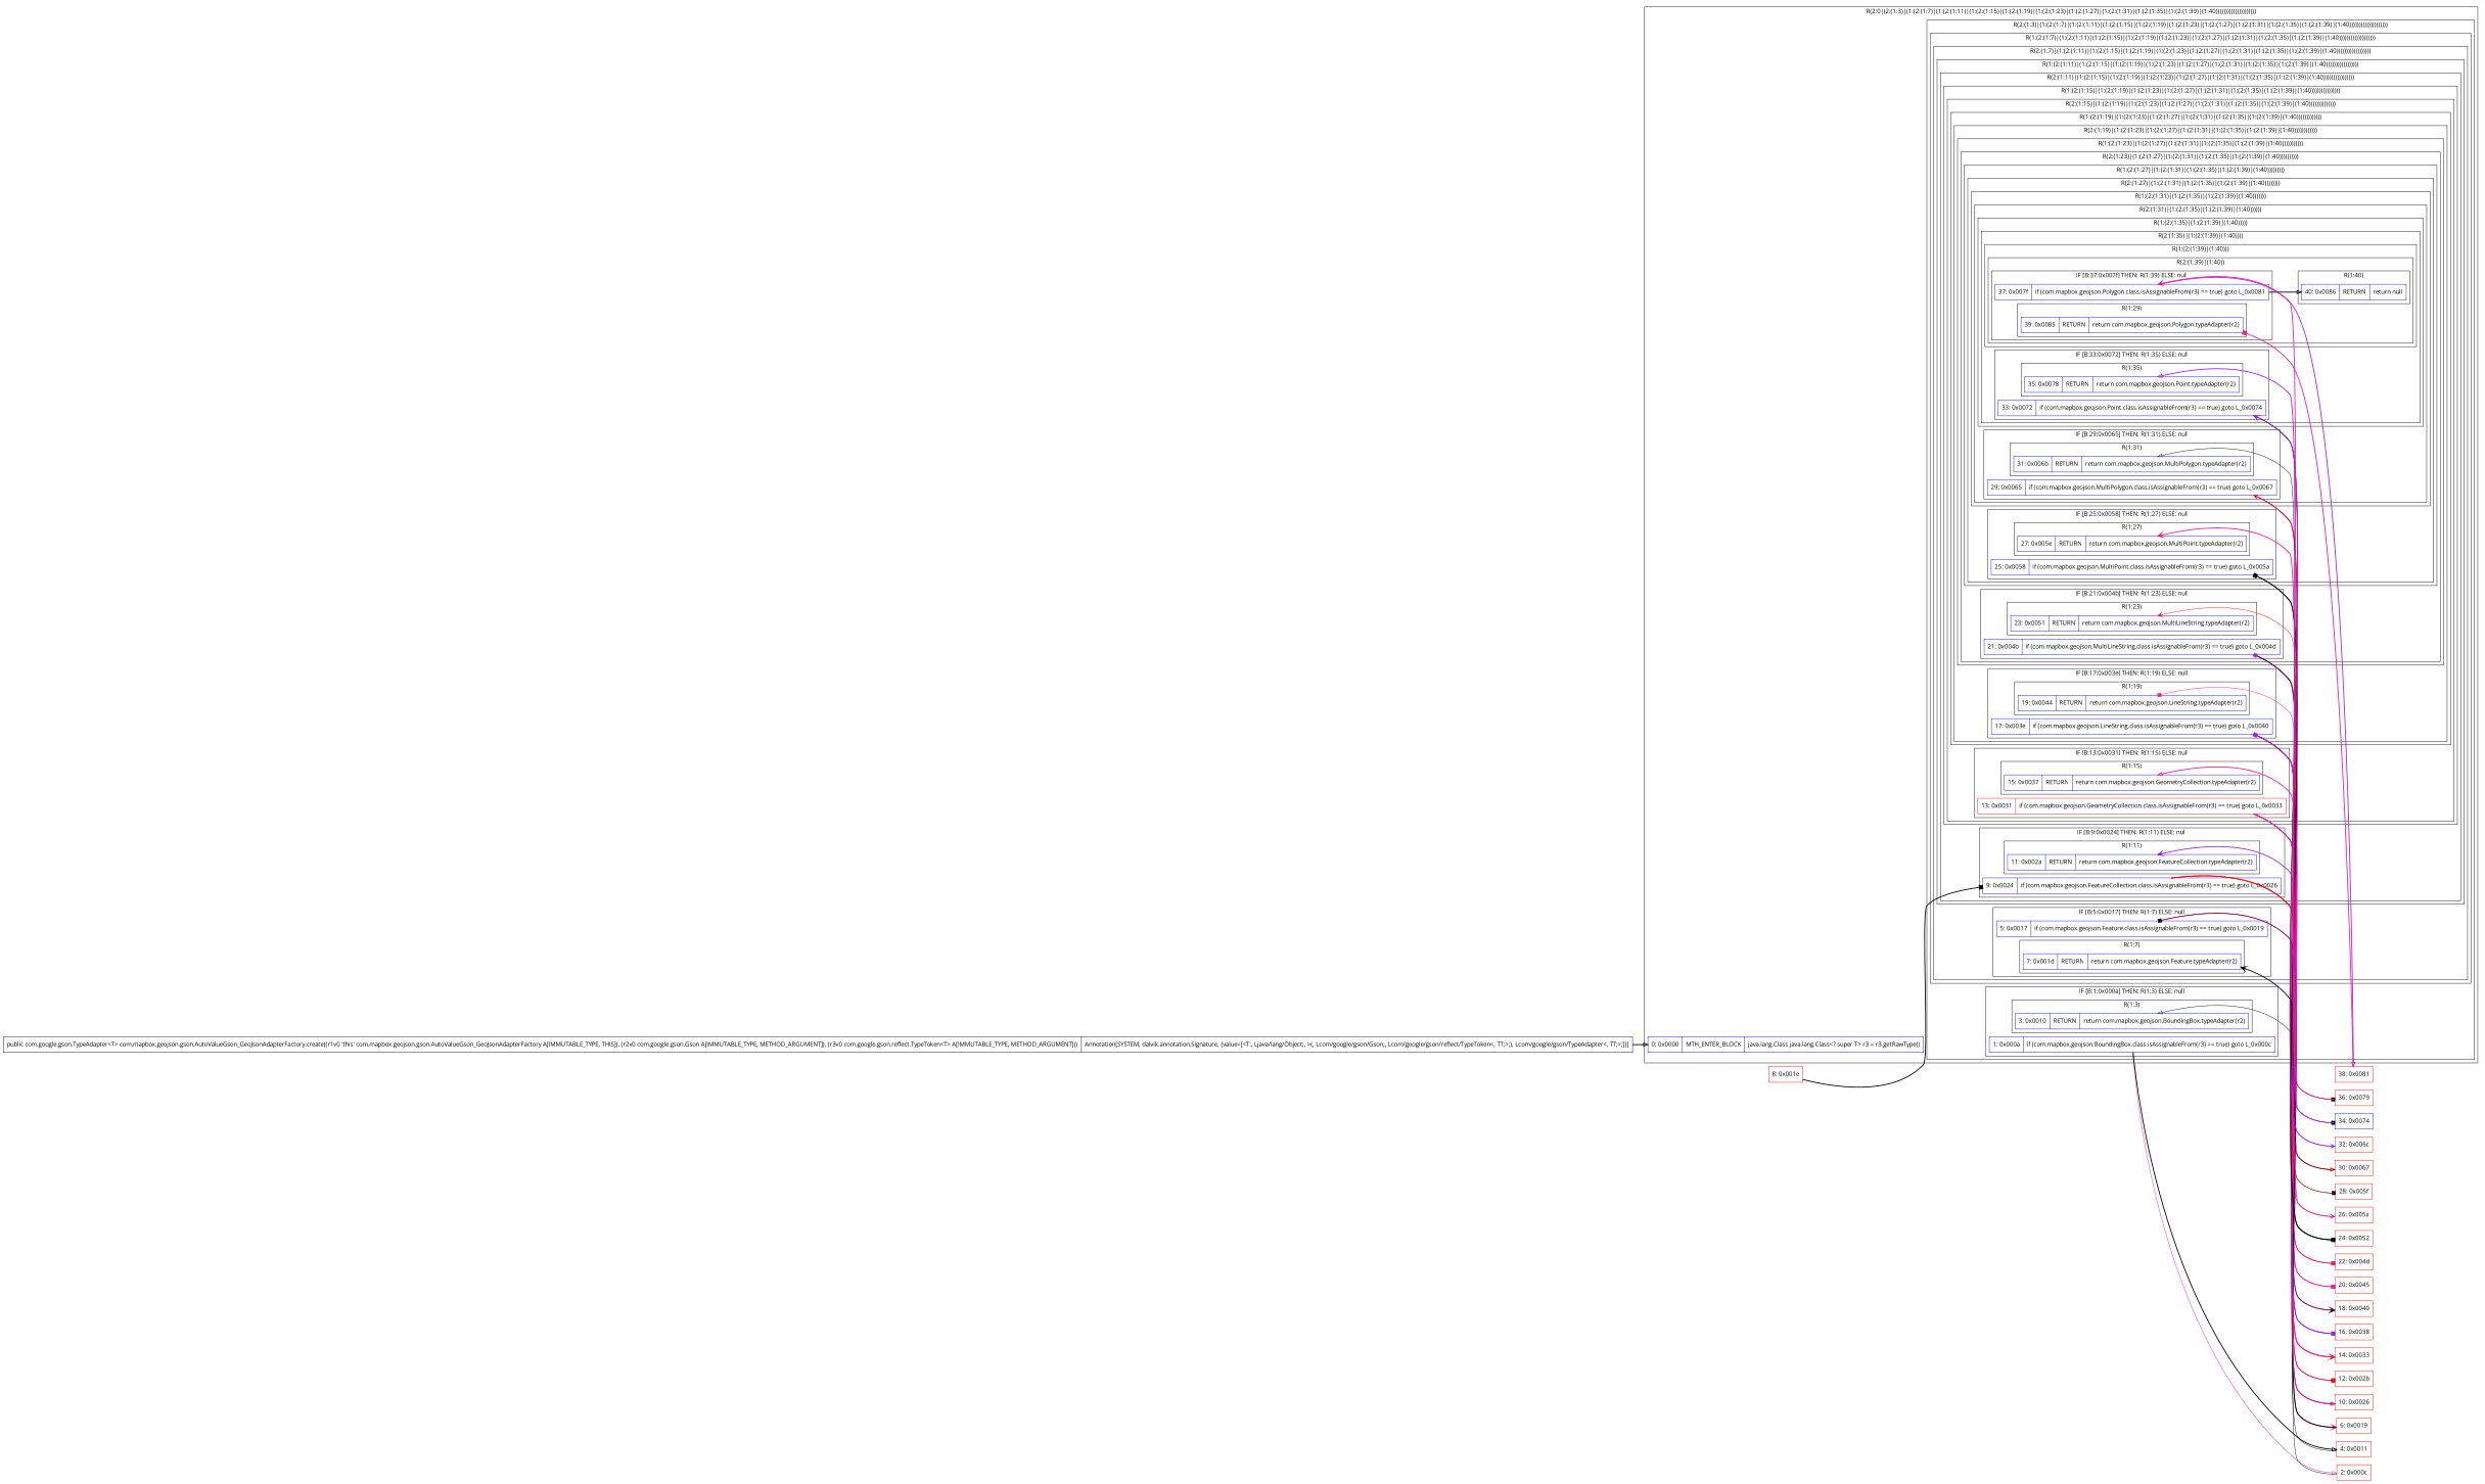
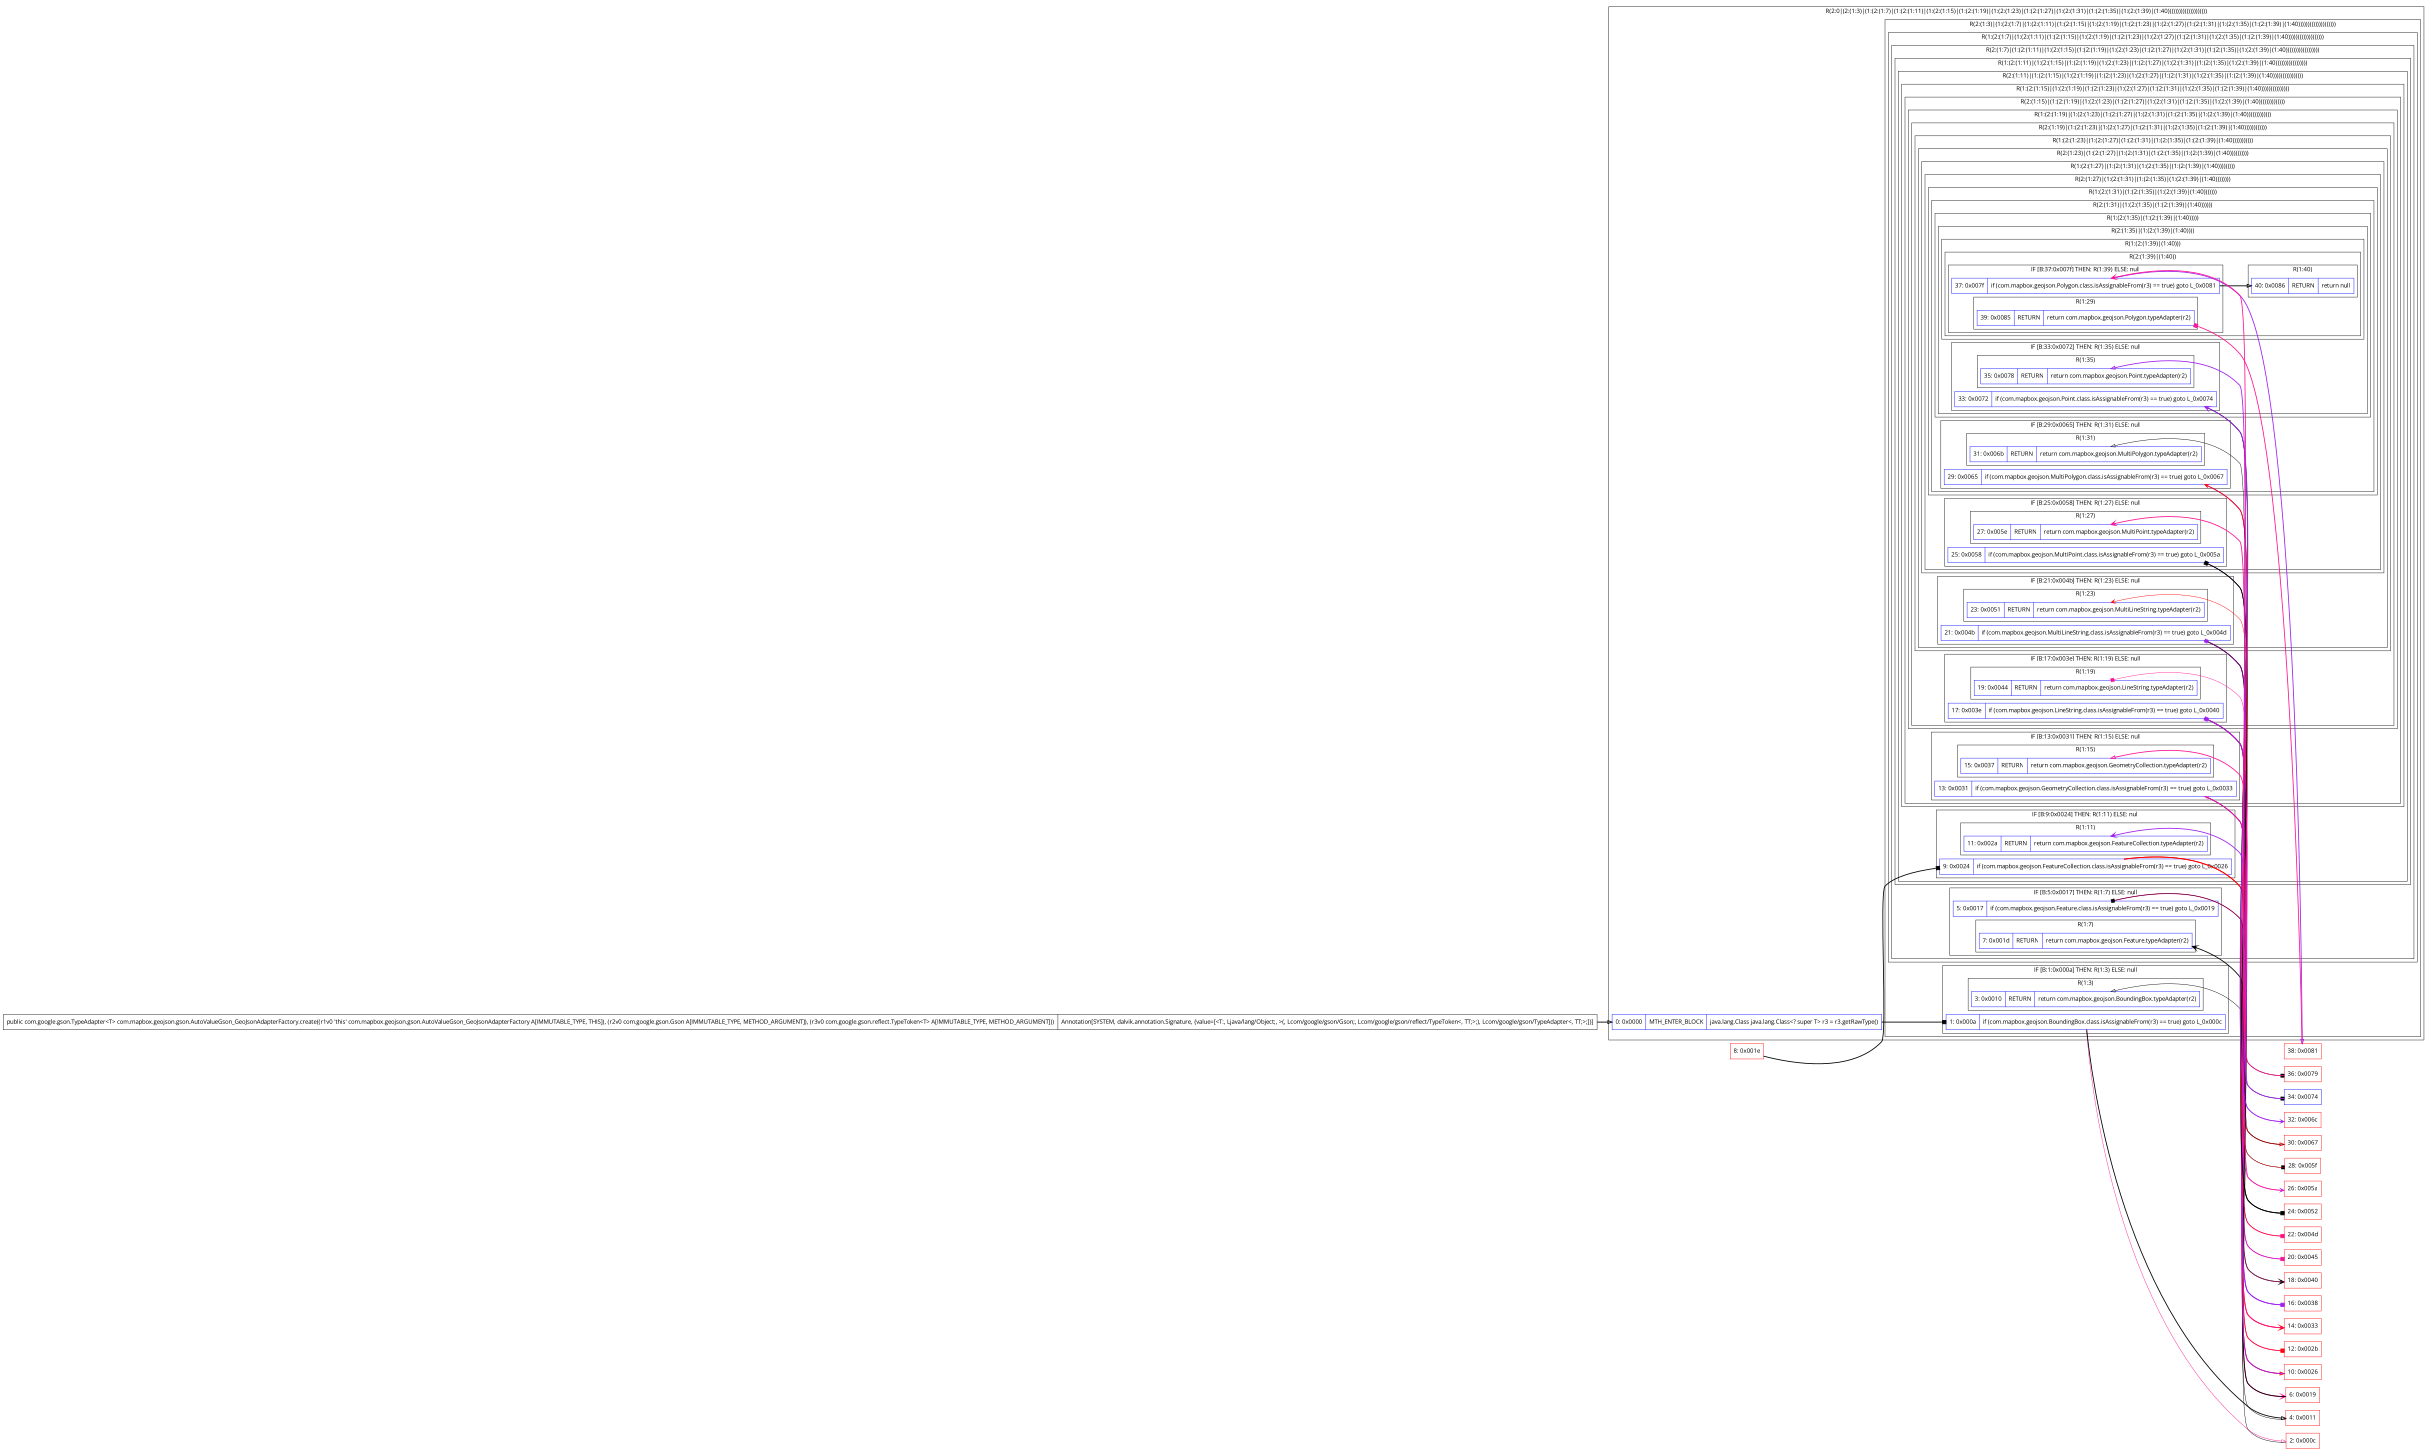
  digraph {
    fontname="Open Sans"
    rankdir=LR
    node [color=blue fontname="Open Sans" shape=record]
    edge [arrowhead=box color=black fontname="Open Sans" style=bold]
    n1 [label="{3\:\ 0x0010|RETURN\l|return com.mapbox.geojson.BoundingBox.typeAdapter(r2)\l}"]
    n2 [label="{1\:\ 0x000a|if (com.mapbox.geojson.BoundingBox.class.isAssignableFrom(r3) == true) goto L_0x000c\l}"]
    n3 [label="{7\:\ 0x001d|RETURN\l|return com.mapbox.geojson.Feature.typeAdapter(r2)\l}"]
    n4 [label="{5\:\ 0x0017|if (com.mapbox.geojson.Feature.class.isAssignableFrom(r3) == true) goto L_0x0019\l}"]
    n5 [label="{11\:\ 0x002a|RETURN\l|return com.mapbox.geojson.FeatureCollection.typeAdapter(r2)\l}"]
    n6 [label="{9\:\ 0x0024|if (com.mapbox.geojson.FeatureCollection.class.isAssignableFrom(r3) == true) goto L_0x0026\l}"]
    n7 [label="{15\:\ 0x0037|RETURN\l|return com.mapbox.geojson.GeometryCollection.typeAdapter(r2)\l}"]
-   n8 [color=red label="{13\:\ 0x0031|if (com.mapbox.geojson.GeometryCollection.class.isAssignableFrom(r3) == true) goto L_0x0033\l}"]
+   n8 [label="{13\:\ 0x0031|if (com.mapbox.geojson.GeometryCollection.class.isAssignableFrom(r3) == true) goto L_0x0033\l}"]
    n9 [label="{19\:\ 0x0044|RETURN\l|return com.mapbox.geojson.LineString.typeAdapter(r2)\l}"]
    n10 [label="{17\:\ 0x003e|if (com.mapbox.geojson.LineString.class.isAssignableFrom(r3) == true) goto L_0x0040\l}"]
    n11 [label="{23\:\ 0x0051|RETURN\l|return com.mapbox.geojson.MultiLineString.typeAdapter(r2)\l}"]
    n12 [label="{21\:\ 0x004b|if (com.mapbox.geojson.MultiLineString.class.isAssignableFrom(r3) == true) goto L_0x004d\l}"]
    n13 [label="{27\:\ 0x005e|RETURN\l|return com.mapbox.geojson.MultiPoint.typeAdapter(r2)\l}"]
    n14 [label="{25\:\ 0x0058|if (com.mapbox.geojson.MultiPoint.class.isAssignableFrom(r3) == true) goto L_0x005a\l}"]
    n15 [label="{31\:\ 0x006b|RETURN\l|return com.mapbox.geojson.MultiPolygon.typeAdapter(r2)\l}"]
    n16 [label="{29\:\ 0x0065|if (com.mapbox.geojson.MultiPolygon.class.isAssignableFrom(r3) == true) goto L_0x0067\l}"]
    n17 [label="{35\:\ 0x0078|RETURN\l|return com.mapbox.geojson.Point.typeAdapter(r2)\l}"]
    n18 [label="{33\:\ 0x0072|if (com.mapbox.geojson.Point.class.isAssignableFrom(r3) == true) goto L_0x0074\l}"]
    n19 [label="{39\:\ 0x0085|RETURN\l|return com.mapbox.geojson.Polygon.typeAdapter(r2)\l}"]
    n20 [label="{37\:\ 0x007f|if (com.mapbox.geojson.Polygon.class.isAssignableFrom(r3) == true) goto L_0x0081\l}"]
    n21 [label="{40\:\ 0x0086|RETURN\l|return null\l}"]
    n22 [label="{0\:\ 0x0000|MTH_ENTER_BLOCK\l|java.lang.Class java.lang.Class\<? super T\> r3 = r3.getRawType()\l}"]
    n23 [color=red label="{2\:\ 0x000c}"]
    n24 [color=red label="{4\:\ 0x0011}"]
    n25 [color=red label="{6\:\ 0x0019}"]
    n26 [color=red label="{10\:\ 0x0026}"]
    n27 [color=red label="{12\:\ 0x002b}"]
    n28 [color=red label="{14\:\ 0x0033}"]
    n29 [color=red label="{16\:\ 0x0038}"]
    n30 [color=red label="{18\:\ 0x0040}"]
    n31 [color=red label="{20\:\ 0x0045}"]
    n32 [color=red label="{22\:\ 0x004d}"]
    n33 [color=red label="{24\:\ 0x0052}"]
    n34 [color=red label="{26\:\ 0x005a}"]
    n35 [color=red label="{28\:\ 0x005f}"]
    n36 [color=red label="{30\:\ 0x0067}"]
    n37 [color=red label="{32\:\ 0x006c}"]
    n38 [label="{34\:\ 0x0074}"]
    n39 [color=red label="{36\:\ 0x0079}"]
    n40 [color=red label="{38\:\ 0x0081}"]
    n41 [color=red label="{8\:\ 0x001e}"]
    n42 [label="{public com.google.gson.TypeAdapter\<T\> com.mapbox.geojson.gson.AutoValueGson_GeoJsonAdapterFactory.create((r1v0 'this' com.mapbox.geojson.gson.AutoValueGson_GeoJsonAdapterFactory A[IMMUTABLE_TYPE, THIS]), (r2v0 com.google.gson.Gson A[IMMUTABLE_TYPE, METHOD_ARGUMENT]), (r3v0 com.google.gson.reflect.TypeToken\<T\> A[IMMUTABLE_TYPE, METHOD_ARGUMENT]))  | Annotation[SYSTEM, dalvik.annotation.Signature, \{value=[\<T:, Ljava\/lang\/Object;, \>(, Lcom\/google\/gson\/Gson;, Lcom\/google\/gson\/reflect\/TypeToken\<, TT;\>;), Lcom\/google\/gson\/TypeAdapter\<, TT;\>;]\}]\l}" color=""]
    subgraph cluster_1 {
      label="R(2:0|(2:(1:3)|(1:(2:(1:7)|(1:(2:(1:11)|(1:(2:(1:15)|(1:(2:(1:19)|(1:(2:(1:23)|(1:(2:(1:27)|(1:(2:(1:31)|(1:(2:(1:35)|(1:(2:(1:39)|(1:40)))))))))))))))))))))"
      n22
      subgraph cluster_2 {
        label="R(2:(1:3)|(1:(2:(1:7)|(1:(2:(1:11)|(1:(2:(1:15)|(1:(2:(1:19)|(1:(2:(1:23)|(1:(2:(1:27)|(1:(2:(1:31)|(1:(2:(1:35)|(1:(2:(1:39)|(1:40))))))))))))))))))))"
        subgraph cluster_3 {
          label="IF [B:1:0x000a] THEN: R(1:3) ELSE: null"
          n2
          subgraph cluster_4 {
            label="R(1:3)"
            n1
          }
        }
        subgraph cluster_5 {
          label="R(1:(2:(1:7)|(1:(2:(1:11)|(1:(2:(1:15)|(1:(2:(1:19)|(1:(2:(1:23)|(1:(2:(1:27)|(1:(2:(1:31)|(1:(2:(1:35)|(1:(2:(1:39)|(1:40)))))))))))))))))))"
          subgraph cluster_6 {
            label="R(2:(1:7)|(1:(2:(1:11)|(1:(2:(1:15)|(1:(2:(1:19)|(1:(2:(1:23)|(1:(2:(1:27)|(1:(2:(1:31)|(1:(2:(1:35)|(1:(2:(1:39)|(1:40))))))))))))))))))"
            subgraph cluster_7 {
              label="IF [B:5:0x0017] THEN: R(1:7) ELSE: null"
              n4
              subgraph cluster_8 {
                label="R(1:7)"
                n3
              }
            }
            subgraph cluster_9 {
              label="R(1:(2:(1:11)|(1:(2:(1:15)|(1:(2:(1:19)|(1:(2:(1:23)|(1:(2:(1:27)|(1:(2:(1:31)|(1:(2:(1:35)|(1:(2:(1:39)|(1:40)))))))))))))))))"
              subgraph cluster_10 {
                label="R(2:(1:11)|(1:(2:(1:15)|(1:(2:(1:19)|(1:(2:(1:23)|(1:(2:(1:27)|(1:(2:(1:31)|(1:(2:(1:35)|(1:(2:(1:39)|(1:40))))))))))))))))"
                subgraph cluster_11 {
                  label="IF [B:9:0x0024] THEN: R(1:11) ELSE: null"
                  n6
                  subgraph cluster_12 {
                    label="R(1:11)"
                    n5
                  }
                }
                subgraph cluster_13 {
                  label="R(1:(2:(1:15)|(1:(2:(1:19)|(1:(2:(1:23)|(1:(2:(1:27)|(1:(2:(1:31)|(1:(2:(1:35)|(1:(2:(1:39)|(1:40)))))))))))))))"
                  subgraph cluster_14 {
                    label="R(2:(1:15)|(1:(2:(1:19)|(1:(2:(1:23)|(1:(2:(1:27)|(1:(2:(1:31)|(1:(2:(1:35)|(1:(2:(1:39)|(1:40))))))))))))))"
                    subgraph cluster_15 {
                      label="IF [B:13:0x0031] THEN: R(1:15) ELSE: null"
                      n8
                      subgraph cluster_16 {
                        label="R(1:15)"
                        n7
                      }
                    }
                    subgraph cluster_17 {
                      label="R(1:(2:(1:19)|(1:(2:(1:23)|(1:(2:(1:27)|(1:(2:(1:31)|(1:(2:(1:35)|(1:(2:(1:39)|(1:40)))))))))))))"
                      subgraph cluster_18 {
                        label="R(2:(1:19)|(1:(2:(1:23)|(1:(2:(1:27)|(1:(2:(1:31)|(1:(2:(1:35)|(1:(2:(1:39)|(1:40))))))))))))"
                        subgraph cluster_19 {
                          label="IF [B:17:0x003e] THEN: R(1:19) ELSE: null"
                          n10
                          subgraph cluster_20 {
                            label="R(1:19)"
                            n9
                          }
                        }
                        subgraph cluster_21 {
                          label="R(1:(2:(1:23)|(1:(2:(1:27)|(1:(2:(1:31)|(1:(2:(1:35)|(1:(2:(1:39)|(1:40)))))))))))"
                          subgraph cluster_22 {
                            label="R(2:(1:23)|(1:(2:(1:27)|(1:(2:(1:31)|(1:(2:(1:35)|(1:(2:(1:39)|(1:40))))))))))"
                            subgraph cluster_23 {
                              label="IF [B:21:0x004b] THEN: R(1:23) ELSE: null"
                              n12
                              subgraph cluster_24 {
                                label="R(1:23)"
                                n11
                              }
                            }
                            subgraph cluster_25 {
                              label="R(1:(2:(1:27)|(1:(2:(1:31)|(1:(2:(1:35)|(1:(2:(1:39)|(1:40)))))))))"
                              subgraph cluster_26 {
                                label="R(2:(1:27)|(1:(2:(1:31)|(1:(2:(1:35)|(1:(2:(1:39)|(1:40))))))))"
                                subgraph cluster_27 {
                                  label="IF [B:25:0x0058] THEN: R(1:27) ELSE: null"
                                  n14
                                  subgraph cluster_28 {
                                    label="R(1:27)"
                                    n13
                                  }
                                }
                                subgraph cluster_29 {
                                  label="R(1:(2:(1:31)|(1:(2:(1:35)|(1:(2:(1:39)|(1:40)))))))"
                                  subgraph cluster_30 {
                                    label="R(2:(1:31)|(1:(2:(1:35)|(1:(2:(1:39)|(1:40))))))"
                                    subgraph cluster_31 {
                                      label="IF [B:29:0x0065] THEN: R(1:31) ELSE: null"
                                      n16
                                      subgraph cluster_32 {
                                        label="R(1:31)"
                                        n15
                                      }
                                    }
                                    subgraph cluster_33 {
                                      label="R(1:(2:(1:35)|(1:(2:(1:39)|(1:40)))))"
                                      subgraph cluster_34 {
                                        label="R(2:(1:35)|(1:(2:(1:39)|(1:40))))"
                                        subgraph cluster_35 {
                                          label="IF [B:33:0x0072] THEN: R(1:35) ELSE: null"
                                          n18
                                          subgraph cluster_36 {
                                            label="R(1:35)"
                                            n17
                                          }
                                        }
                                        subgraph cluster_37 {
                                          label="R(1:(2:(1:39)|(1:40)))"
                                          subgraph cluster_38 {
                                            label="R(2:(1:39)|(1:40))"
                                            subgraph cluster_39 {
                                              label="IF [B:37:0x007f] THEN: R(1:39) ELSE: null"
                                              n20
                                              subgraph cluster_40 {
                                                label="R(1:29)"
                                                n19
                                              }
                                            }
                                            subgraph cluster_41 {
                                              label="R(1:40)"
                                              n21
                                            }
                                          }
                                        }
                                      }
                                    }
                                  }
                                }
                              }
                            }
                          }
                        }
                      }
                    }
                  }
                }
              }
            }
          }
        }
      }
    }
    n2 -> n23 [arrowhead=onormal color=deeppink style=solid]
    n2 -> n24 [arrowhead=onormal]
    n4 -> n25 [arrowhead=vee color=deeppink]
    n6 -> n26 [arrowhead=onormal color=red]
    n6 -> n27 [color=red]
    n8 -> n28 [arrowhead=vee color=red]
    n8 -> n29 [color=purple]
    n10 -> n30 [arrowhead=vee]
    n10 -> n31 [color=deeppink]
    n12 -> n32 [color=deeppink]
    n12 -> n33
    n14 -> n34 [arrowhead=vee color=purple style=solid]
    n14 -> n35 [style=solid]
    n16 -> n36 [arrowhead=onormal color=red]
    n16 -> n37 [arrowhead=vee color=purple style=solid]
    n18 -> n38 [style=solid]
    n18 -> n39 [style=solid]
    n20 -> n21 [arrowhead=onormal]
    n20 -> n40 [arrowhead=onormal color=purple]
+   n22 -> n2
    n23 -> n1 [arrowhead=onormal style=solid]
    n24 -> n4 [style=solid]
    n25 -> n3 [arrowhead=vee]
    n26 -> n5 [arrowhead=vee color=purple]
    n27 -> n8 [arrowhead=onormal color=deeppink style=solid]
    n28 -> n7 [arrowhead=onormal color=deeppink]
    n29 -> n10 [color=purple]
    n30 -> n9 [color=deeppink style=solid]
    n31 -> n12 [color=purple style=solid]
    n32 -> n11 [arrowhead=vee color=red style=solid]
    n33 -> n14
    n34 -> n13 [arrowhead=vee color=deeppink]
    n35 -> n16 [arrowhead=vee color=red style=solid]
    n36 -> n15 [arrowhead=onormal style=solid]
    n37 -> n18 [arrowhead=vee color=purple]
    n38 -> n17 [arrowhead=onormal color=purple]
    n39 -> n20 [arrowhead=vee color=deeppink]
    n40 -> n19 [color=deeppink]
    n41 -> n6
    n42 -> n22 [arrowhead=onormal]
  }
